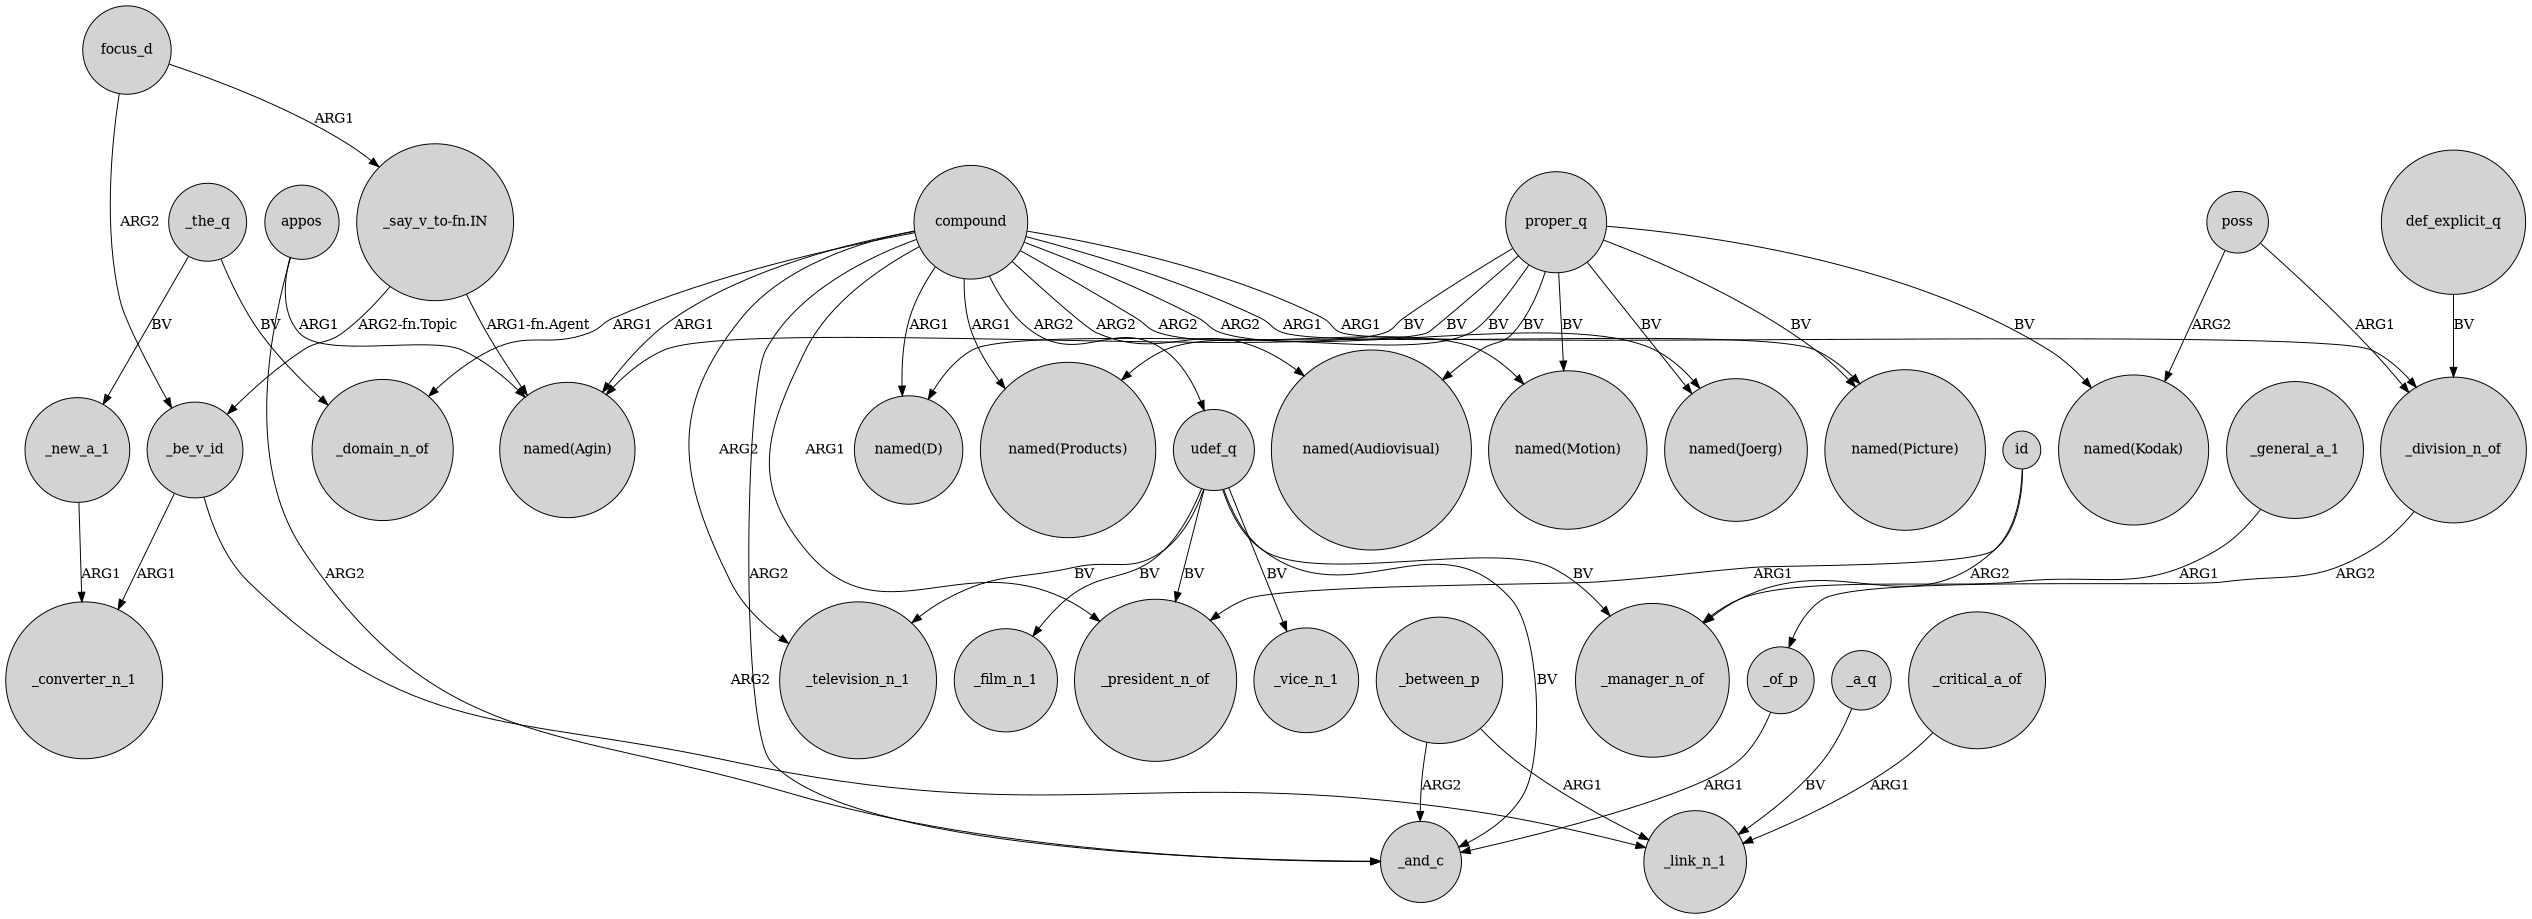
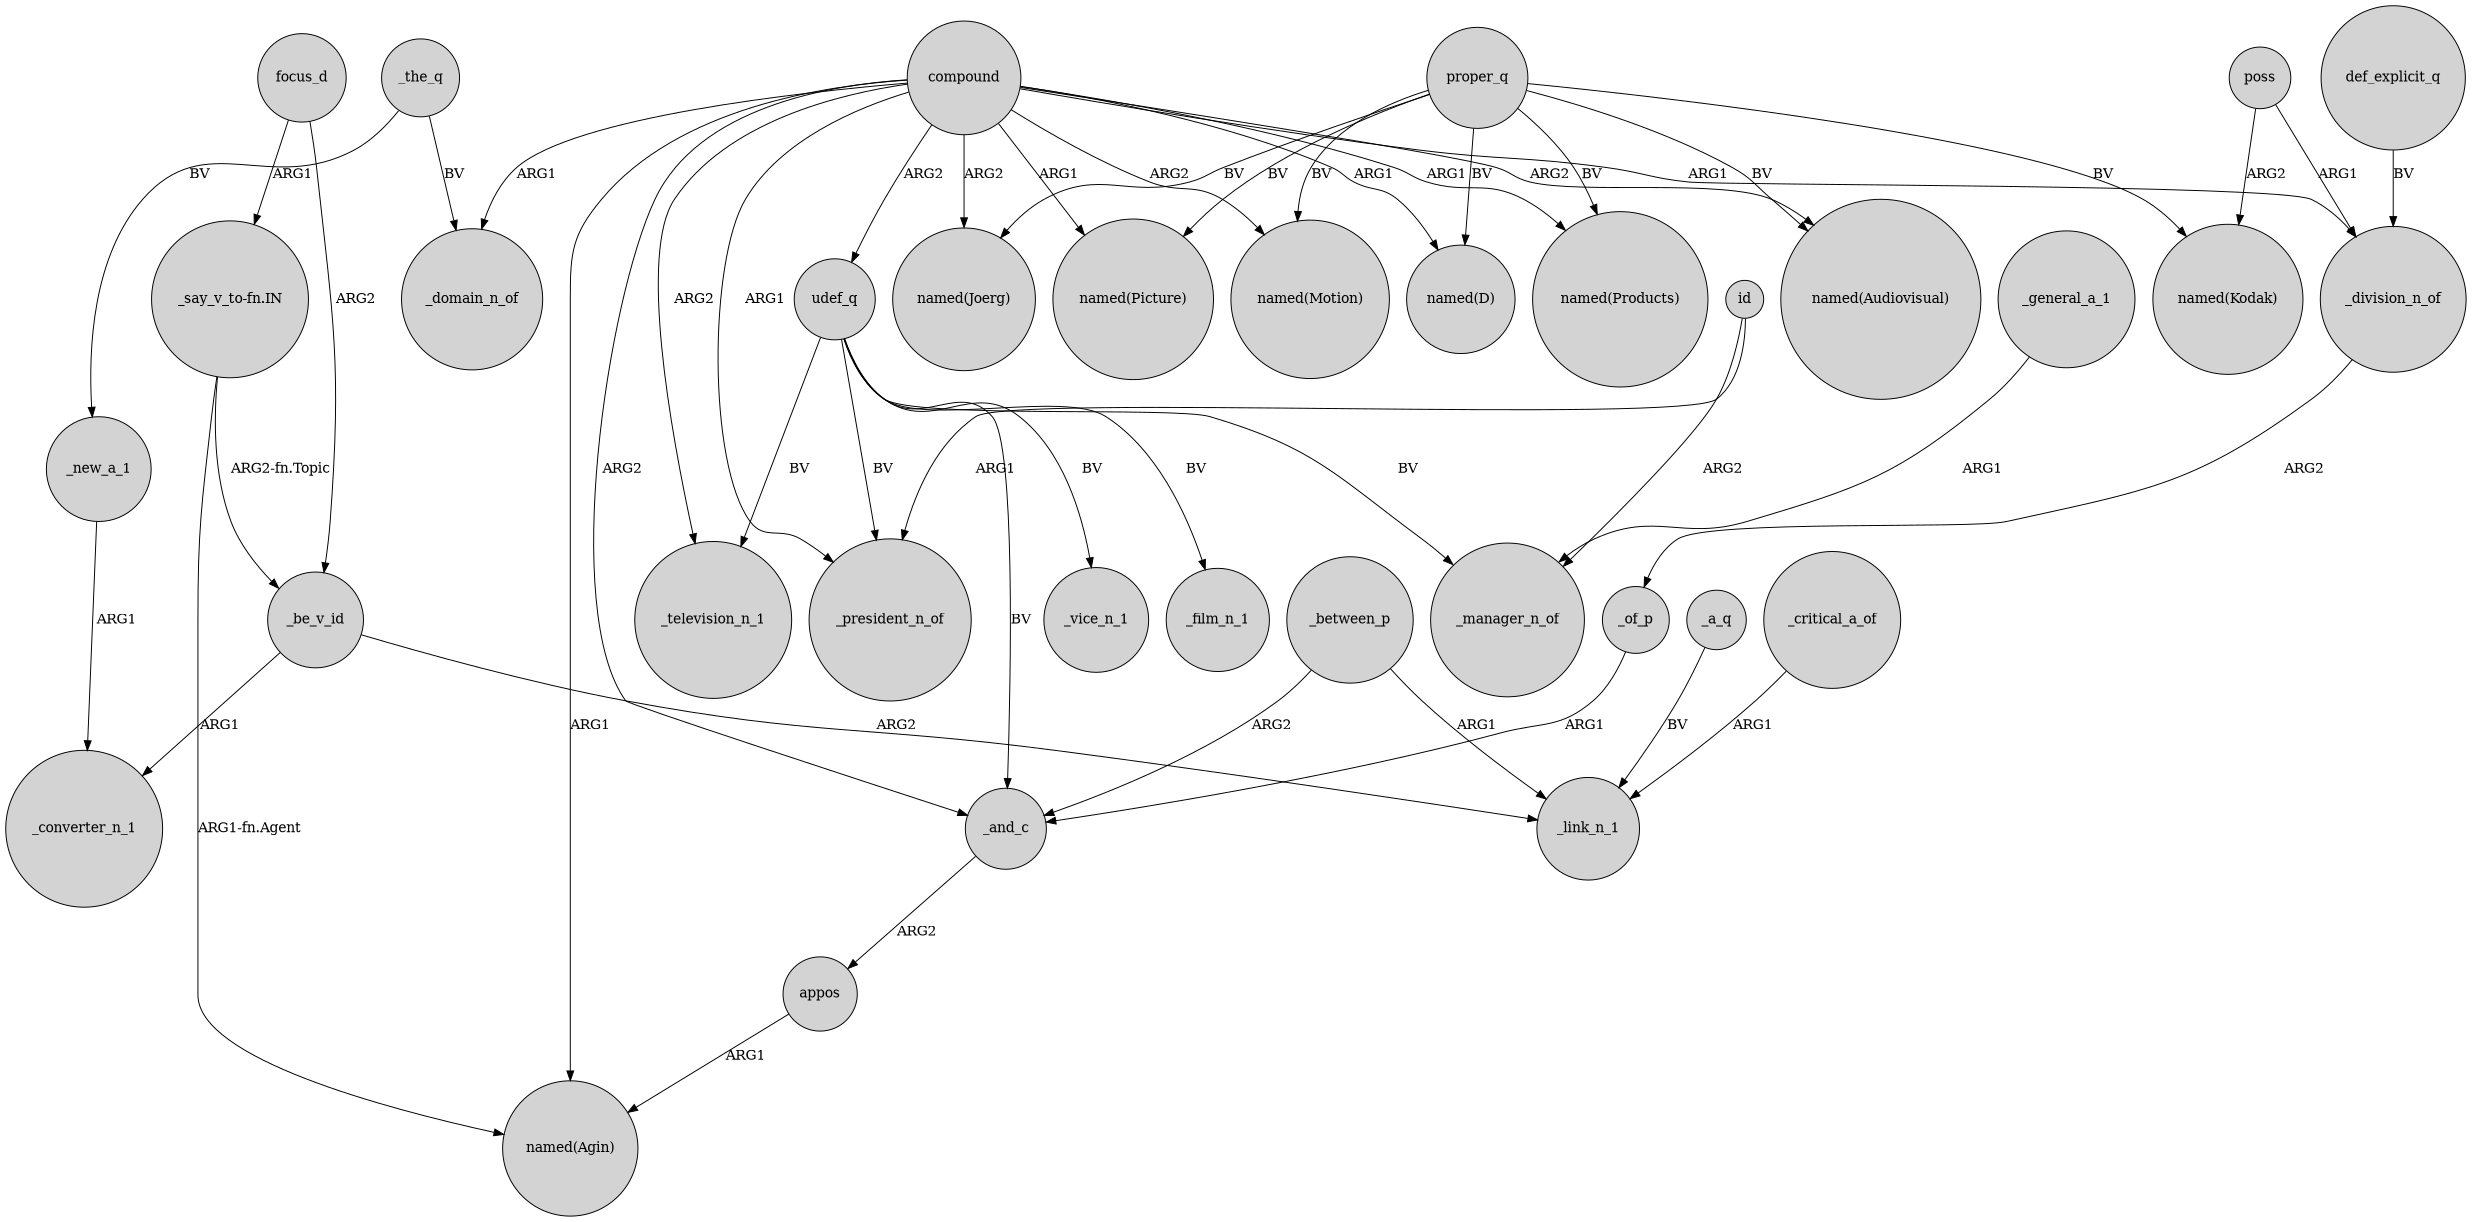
  digraph {
    node [shape=circle style=filled]
    focus_d
    _be_v_id
    "_say_v_to-fn.IN"
    _converter_n_1
    _link_n_1
    "named(Agin)"
    compound
    _television_n_1
    _domain_n_of
    "named(Joerg)"
    "named(Picture)"
    "named(Motion)"
    _president_n_of
    _division_n_of
    _and_c
    "named(D)"
    "named(Products)"
    "named(Audiovisual)"
    udef_q
    _of_p
    _vice_n_1
    _film_n_1
    _manager_n_of
    proper_q
    "named(Kodak)"
    id
    poss
    _a_q
    appos
    def_explicit_q
    _critical_a_of
    _between_p
    _the_q
    _new_a_1
    _general_a_1
    focus_d -> _be_v_id [label=ARG2]
    focus_d -> "_say_v_to-fn.IN" [label=ARG1]
    _be_v_id -> _converter_n_1 [label=ARG1]
    _be_v_id -> _link_n_1 [label=ARG2]
    "_say_v_to-fn.IN" -> _be_v_id [label="ARG2-fn.Topic"]
    "_say_v_to-fn.IN" -> "named(Agin)" [label="ARG1-fn.Agent"]
    compound -> "named(Agin)" [label=ARG1]
    compound -> _television_n_1 [label=ARG2]
    compound -> _domain_n_of [label=ARG1]
    compound -> "named(Joerg)" [label=ARG2]
    compound -> "named(Picture)" [label=ARG1]
    compound -> "named(Motion)" [label=ARG2]
    compound -> _president_n_of [label=ARG1]
    compound -> _division_n_of [label=ARG1]
    compound -> _and_c [label=ARG2]
    compound -> "named(D)" [label=ARG1]
    compound -> "named(Products)" [label=ARG1]
    compound -> "named(Audiovisual)" [label=ARG2]
    compound -> udef_q [label=ARG2]
    _division_n_of -> _of_p [label=ARG2]
    udef_q -> _television_n_1 [label=BV]
    udef_q -> _president_n_of [label=BV]
    udef_q -> _and_c [label=BV]
    udef_q -> _vice_n_1 [label=BV]
    udef_q -> _film_n_1 [label=BV]
    udef_q -> _manager_n_of [label=BV]
    _of_p -> _and_c [label=ARG1]
-   proper_q -> "named(Agin)" [label=BV]
    proper_q -> "named(Joerg)" [label=BV]
    proper_q -> "named(Picture)" [label=BV]
    proper_q -> "named(Motion)" [label=BV]
    proper_q -> "named(D)" [label=BV]
    proper_q -> "named(Products)" [label=BV]
    proper_q -> "named(Audiovisual)" [label=BV]
    proper_q -> "named(Kodak)" [label=BV]
    id -> _president_n_of [label=ARG1]
    id -> _manager_n_of [label=ARG2]
    poss -> _division_n_of [label=ARG1]
    poss -> "named(Kodak)" [label=ARG2]
    _a_q -> _link_n_1 [label=BV]
    appos -> "named(Agin)" [label=ARG1]
-   appos -> _and_c [label=ARG2]
+   _and_c -> appos [label=ARG2]
    def_explicit_q -> _division_n_of [label=BV]
    _critical_a_of -> _link_n_1 [label=ARG1]
    _between_p -> _link_n_1 [label=ARG1]
    _between_p -> _and_c [label=ARG2]
    _the_q -> _domain_n_of [label=BV]
    _the_q -> _new_a_1 [label=BV]
    _new_a_1 -> _converter_n_1 [label=ARG1]
    _general_a_1 -> _manager_n_of [label=ARG1]
  }
